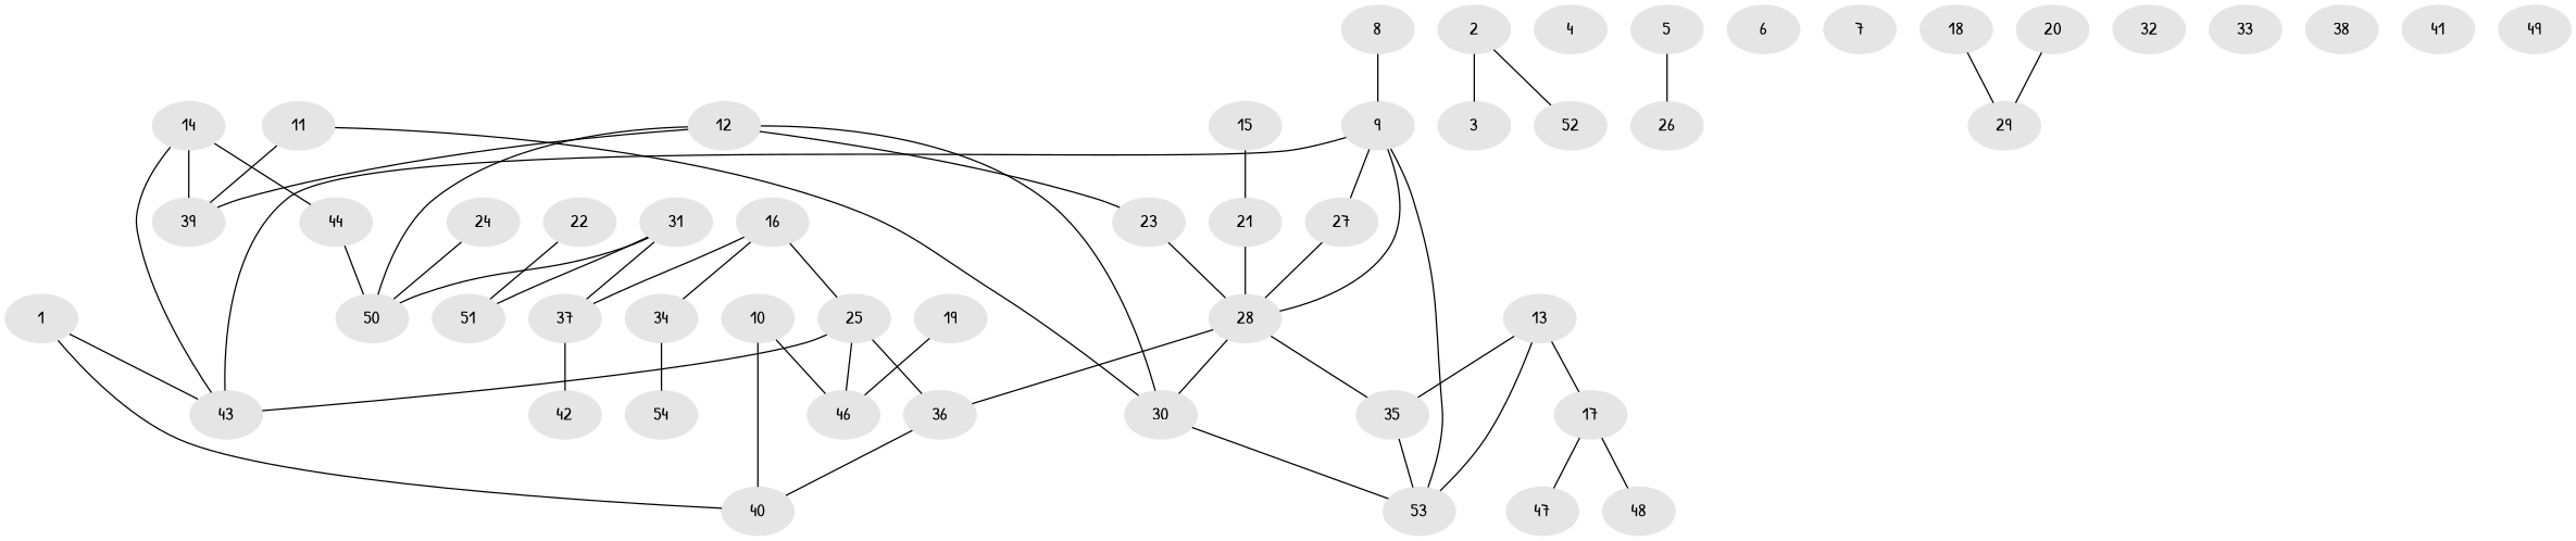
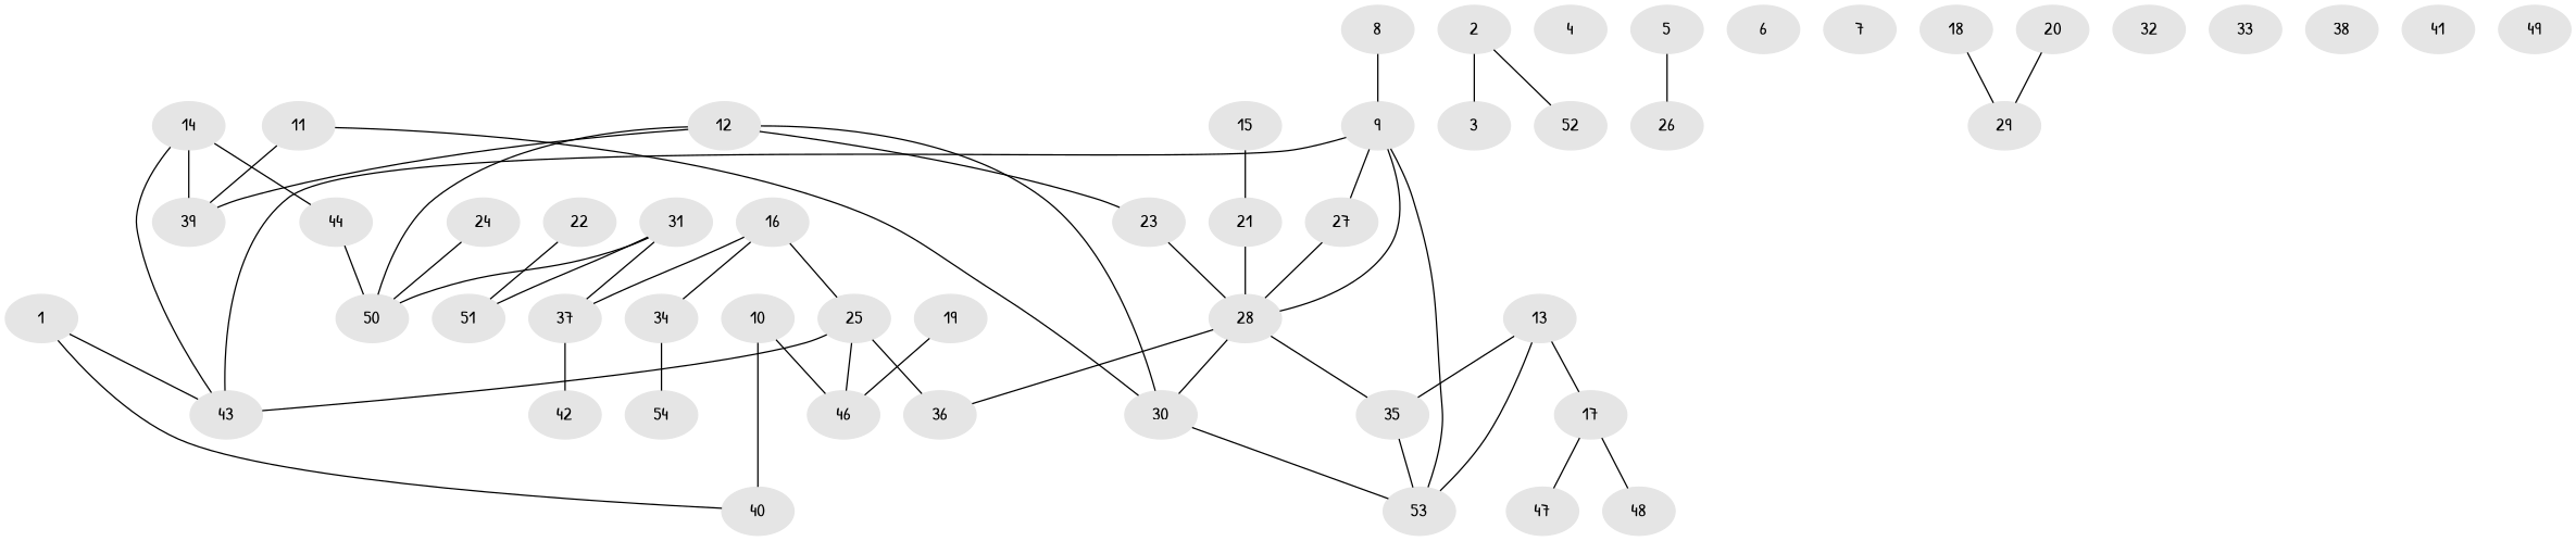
  graph {
    fontname="Patrick Hand"
    node [color=gray90 fontname="Patrick Hand" style=filled]
    edge [fontname="Patrick Hand"]
    1
    40
    43
    2
    3
    52
    4
    5
    26
    6
    7
    8
    9
    27
    28
    53
    30
    35
    36
    10
    46
    11
    39
    12
    23
    50
    13
    17
    47
    48
    14
    44
    15
    21
    16
    25
    34
    37
    54
    42
    18
    29
    19
    20
    22
    51
    24
    31
    32
    33
    38
    41
    49
    1 -- 40
    1 -- 43
    2 -- 3
    2 -- 52
    5 -- 26
    8 -- 9
    9 -- 43
    9 -- 27
    9 -- 28
    9 -- 53
    27 -- 28
    28 -- 30
    28 -- 35
    28 -- 36
    30 -- 53
    35 -- 53
-   36 -- 40
    10 -- 40
    10 -- 46
    11 -- 30
    11 -- 39
    12 -- 30
    12 -- 39
    12 -- 23
    12 -- 50
    23 -- 28
    13 -- 53
    13 -- 35
    13 -- 17
    17 -- 47
    17 -- 48
    14 -- 43
    14 -- 39
    14 -- 44
    44 -- 50
    15 -- 21
    21 -- 28
    16 -- 25
    16 -- 34
    16 -- 37
    25 -- 43
    25 -- 36
    25 -- 46
    34 -- 54
    37 -- 42
    18 -- 29
    19 -- 46
    20 -- 29
    22 -- 51
    24 -- 50
    31 -- 50
    31 -- 37
    31 -- 51
  }
